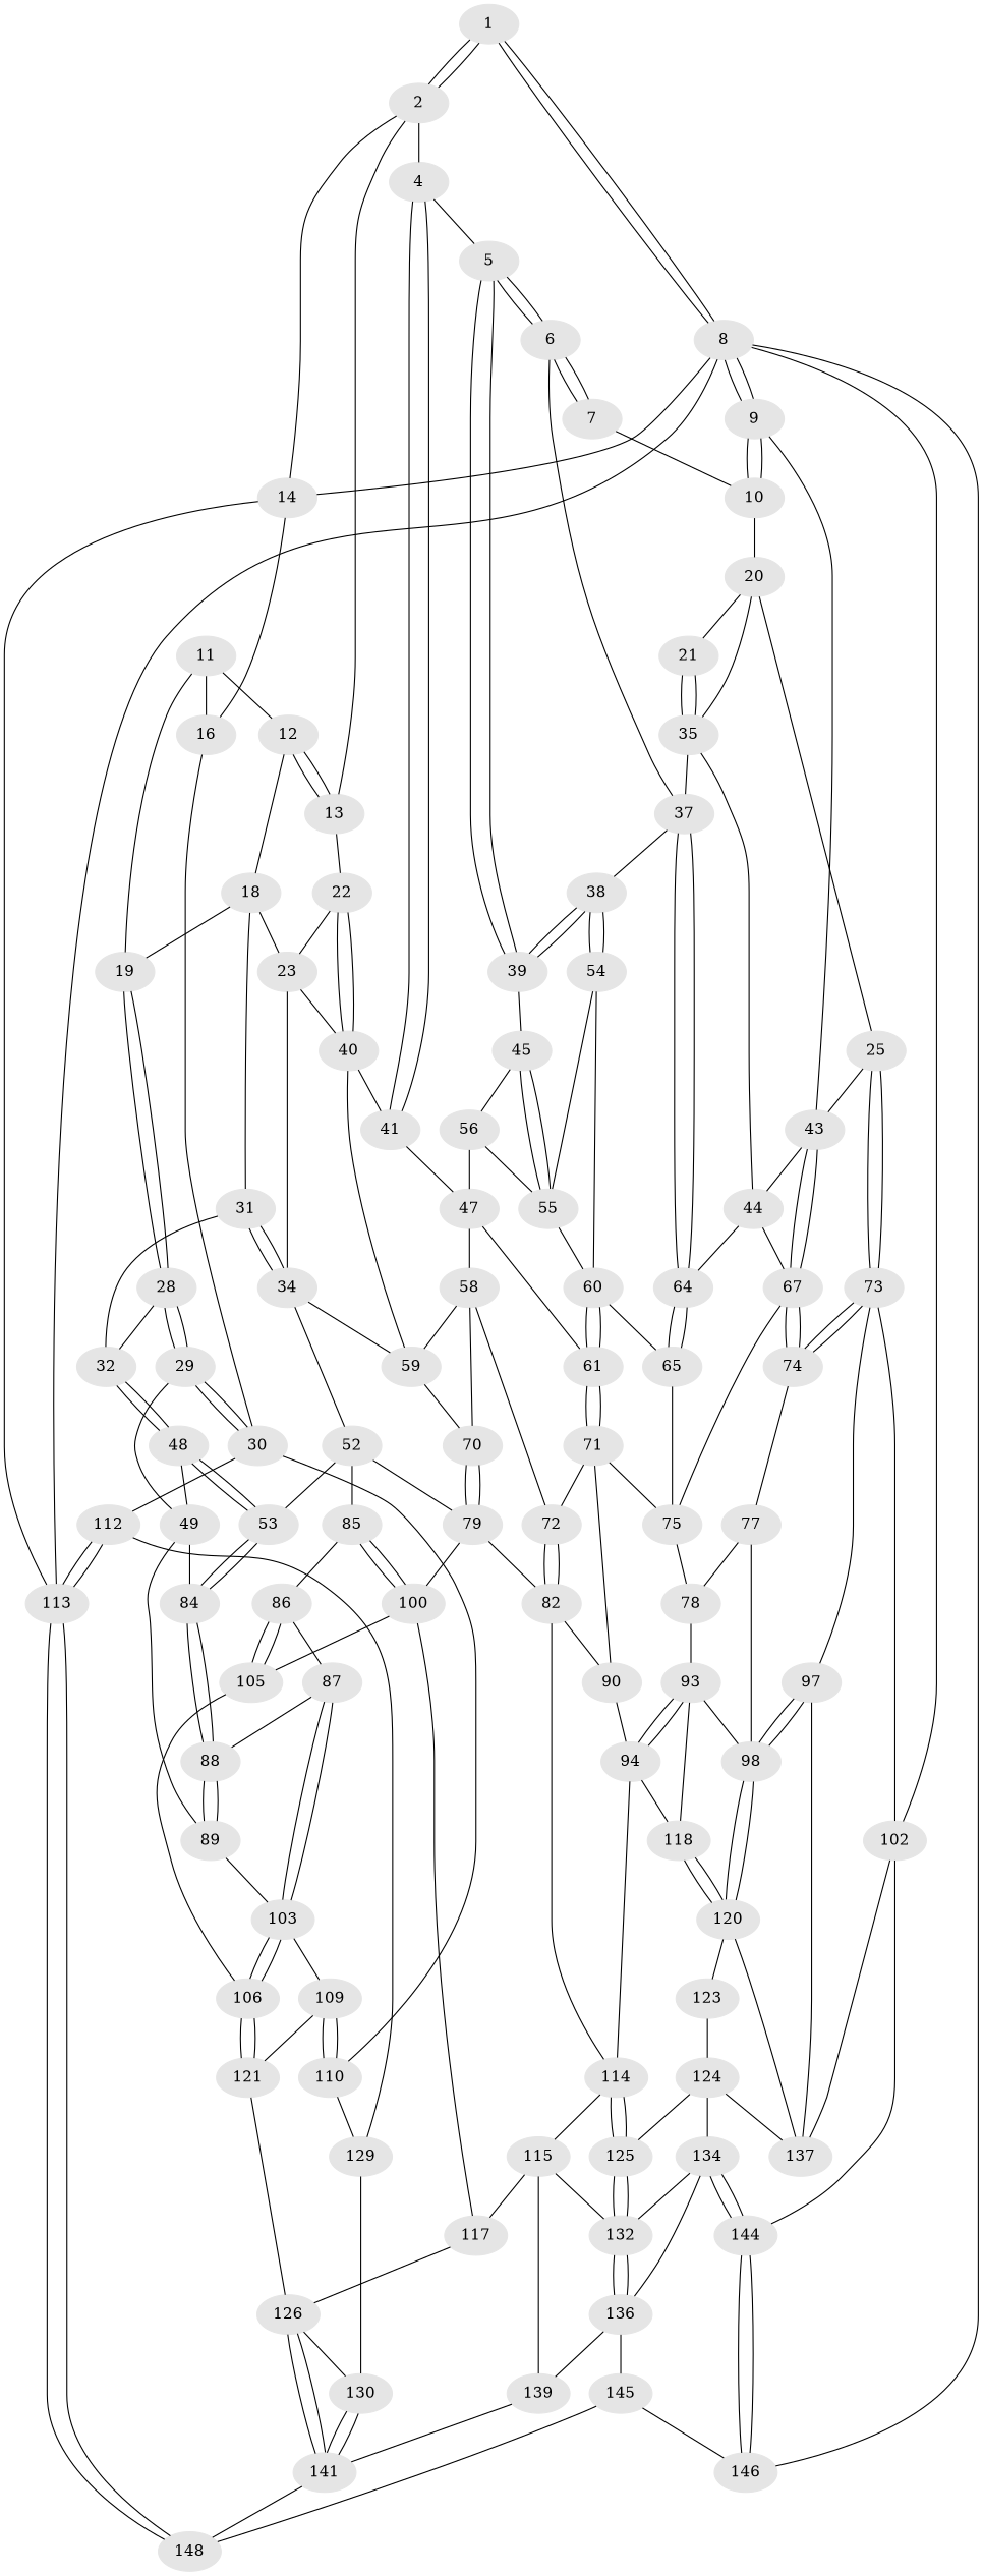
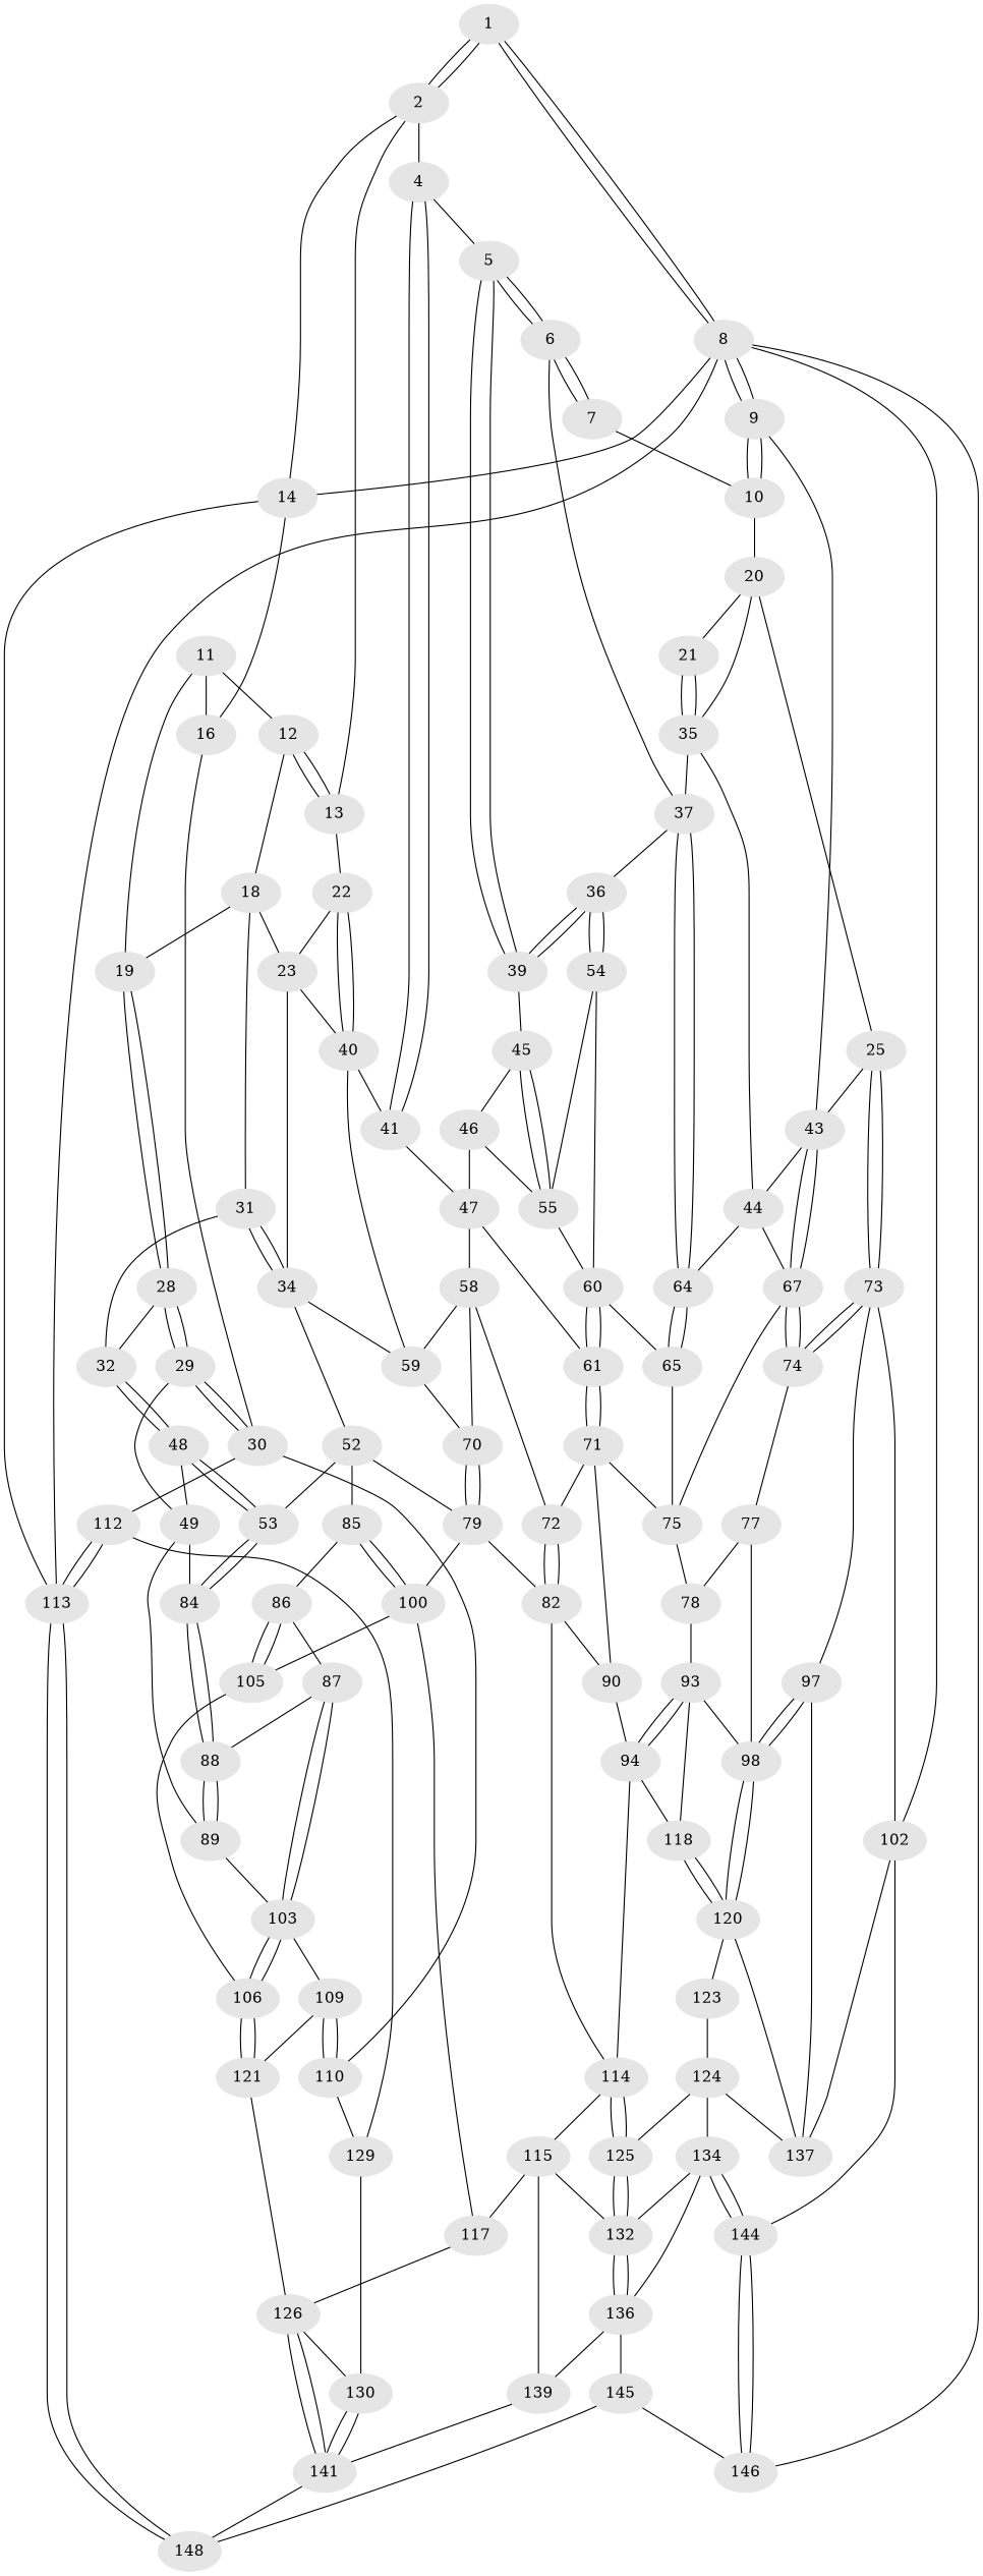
  graph {
    node [color=gray90 style=filled]
    2 [super="+3"]
    1
    8 [super="+101"]
    4
    13
    14 [super="+17"]
    9
    102 [super="+143"]
    113
    146
    5
    41
    22
    16
    6
    39
    47 [super="+57"]
    7
    37
    45
    10
    35 [super="+36"]
    21
    20 [super="+27"]
    43
    137 [super="+140"]
    144
    148
    25 [super="+26"]
    73 [super="+96"]
    11 [super="+15"]
    12
    19
    18 [super="+24"]
    30 [super="+111"]
    28
    23 [super="+33"]
    31
    40 [super="+42"]
    110
    112
    34 [super="+51"]
    32
    29
    44 [super="+63"]
    59 [super="+62"]
    52 [super="+80"]
    67 [super="+68"]
    74
    97
    49 [super="+50"]
    48
    84
    89
    129 [super="+131"]
    53
    79 [super="+83"]
    85
    70
-   38
+   38 [label=36]
    64
    54
    65
    55 [super="+56"]
    60 [super="+66"]
-   46 [label=56]
+   46
    58 [super="+69"]
    61
    75 [super="+76"]
    72
    71 [super="+81"]
    88
    103 [super="+104"]
    82 [super="+91"]
    100 [super="+107"]
    86
    90
    78 [super="+92"]
    77 [super="+95"]
    94 [super="+119"]
    114
    98 [super="+99"]
    93 [super="+108"]
    120 [super="+128"]
    118
    105
    117
    115 [super="+116"]
    125
    87
    106
    109 [super="+122"]
    124 [super="+133"]
    123
    126 [super="+127"]
    121
    130
    132
    139
    136 [super="+138"]
    141 [super="+142"]
    134 [super="+135"]
    145 [super="+147"]
    2 -- 4
    2 -- 13
    2 -- 14
    1 -- 2
    1 -- 2
    1 -- 8
    1 -- 8
    8 -- 14
    8 -- 9
    8 -- 9
    8 -- 102
    8 -- 113
    8 -- 146
    4 -- 5
    4 -- 41
    4 -- 41
    13 -- 22
    14 -- 113
    14 -- 16
    9 -- 10
    9 -- 10
    9 -- 43
    102 -- 137
    102 -- 144
    113 -- 148
    113 -- 148
    5 -- 6
    5 -- 6
    5 -- 39
    5 -- 39
    41 -- 47
    22 -- 23
    22 -- 40
    22 -- 40
    16 -- 30
    6 -- 7
    6 -- 7
    6 -- 37
    39 -- 45
    47 -- 58
    47 -- 61
    7 -- 10
    37 -- 38
    37 -- 64
    37 -- 64
    45 -- 55
    45 -- 55
    45 -- 46
    10 -- 20
    35 -- 37
    35 -- 44
    21 -- 35
    21 -- 35
    20 -- 35
    20 -- 21
    20 -- 25
    43 -- 44
    43 -- 67
    43 -- 67
    144 -- 146
    144 -- 146
    25 -- 43
    25 -- 73
    25 -- 73
    73 -- 102
    73 -- 74
    73 -- 74
    73 -- 97
    11 -- 16
    11 -- 12
    11 -- 19
    12 -- 13
    12 -- 13
    12 -- 18
    19 -- 28
    19 -- 28
    18 -- 19
    18 -- 23
    18 -- 31
    30 -- 110
    30 -- 112
    28 -- 32
    28 -- 29
    28 -- 29
    23 -- 40
    23 -- 34
    31 -- 34
    31 -- 34
    31 -- 32
    40 -- 41
    40 -- 59
    110 -- 129
    112 -- 113
    112 -- 113
    112 -- 129
    34 -- 59
    34 -- 52
    32 -- 48
    32 -- 48
    29 -- 30
    29 -- 30
    29 -- 49
    44 -- 67
    44 -- 64
    59 -- 70
    52 -- 53
    52 -- 79
    52 -- 85
    67 -- 74
    67 -- 74
    67 -- 75
    74 -- 77
    97 -- 137
    97 -- 98
    97 -- 98
    49 -- 84
    49 -- 89
    48 -- 49
    48 -- 53
    48 -- 53
    84 -- 88
    84 -- 88
    89 -- 103
    129 -- 130
    53 -- 84
    53 -- 84
    79 -- 82
    79 -- 100
    85 -- 100
    85 -- 100
    85 -- 86
    70 -- 79
    70 -- 79
    38 -- 39
    38 -- 39
    38 -- 54
    38 -- 54
    64 -- 65
    64 -- 65
    54 -- 55
    54 -- 60
    65 -- 75
    55 -- 60
    60 -- 65
    60 -- 61
    60 -- 61
    46 -- 47
    46 -- 55
    58 -- 59
    58 -- 70
    58 -- 72
    61 -- 71
    61 -- 71
    75 -- 78
    72 -- 82
    72 -- 82
    71 -- 75
    71 -- 72
    71 -- 90
    88 -- 89
    88 -- 89
    103 -- 106
    103 -- 106
    103 -- 109
    82 -- 90
    82 -- 114
    100 -- 105
    100 -- 117
    86 -- 105
    86 -- 105
    86 -- 87
    90 -- 94
    78 -- 93
    77 -- 78 [weight=2]
    77 -- 98
    94 -- 114
    94 -- 118
    114 -- 115
    114 -- 125
    114 -- 125
    98 -- 120
    98 -- 120
    93 -- 94
    93 -- 94
    93 -- 98
    93 -- 118
    120 -- 137
    120 -- 123
    118 -- 120
    118 -- 120
    105 -- 106
    117 -- 126
    115 -- 117
    115 -- 132
    115 -- 139
    125 -- 132
    125 -- 132
    87 -- 88
    87 -- 103
    87 -- 103
    106 -- 121
    106 -- 121
    109 -- 110
    109 -- 110
    109 -- 121
    124 -- 137
    124 -- 125
    124 -- 134
    123 -- 124
    126 -- 130
    126 -- 141
    126 -- 141
    121 -- 126
    130 -- 141
    130 -- 141
    132 -- 136
    132 -- 136
    139 -- 141
    136 -- 139
    136 -- 145
    141 -- 148
    134 -- 144
    134 -- 144
    134 -- 132
    134 -- 136
    145 -- 146
    145 -- 148
  }
